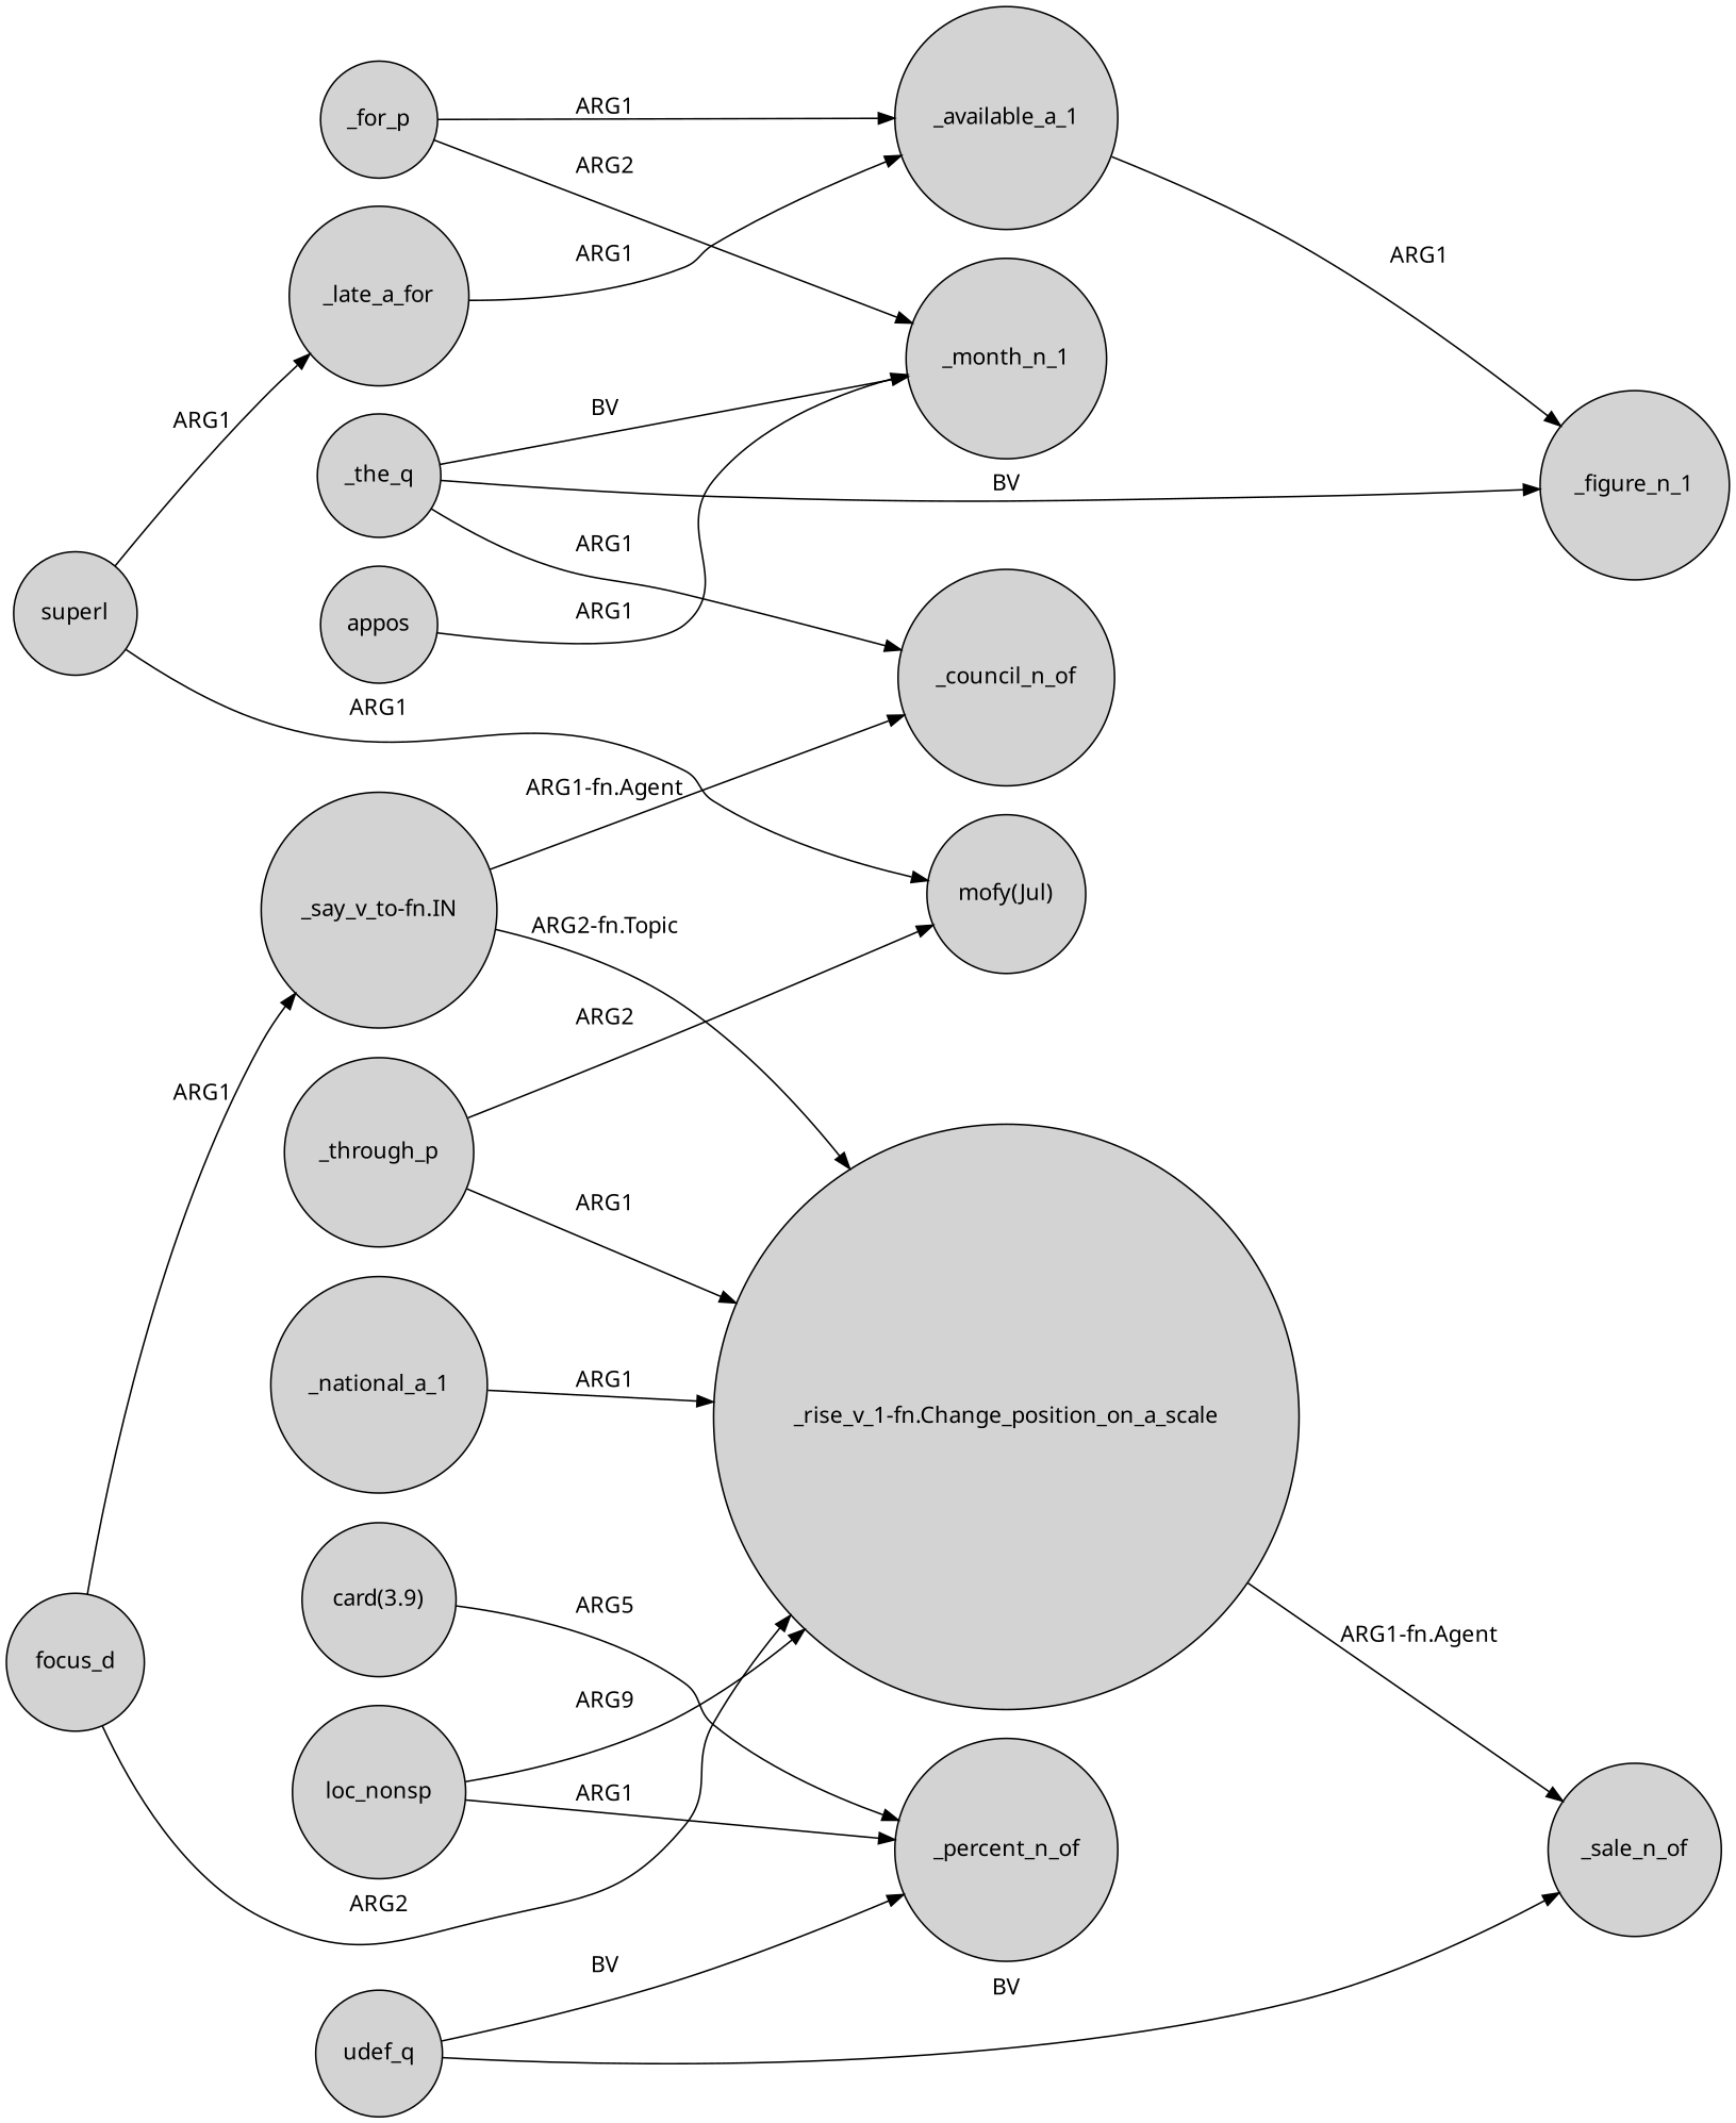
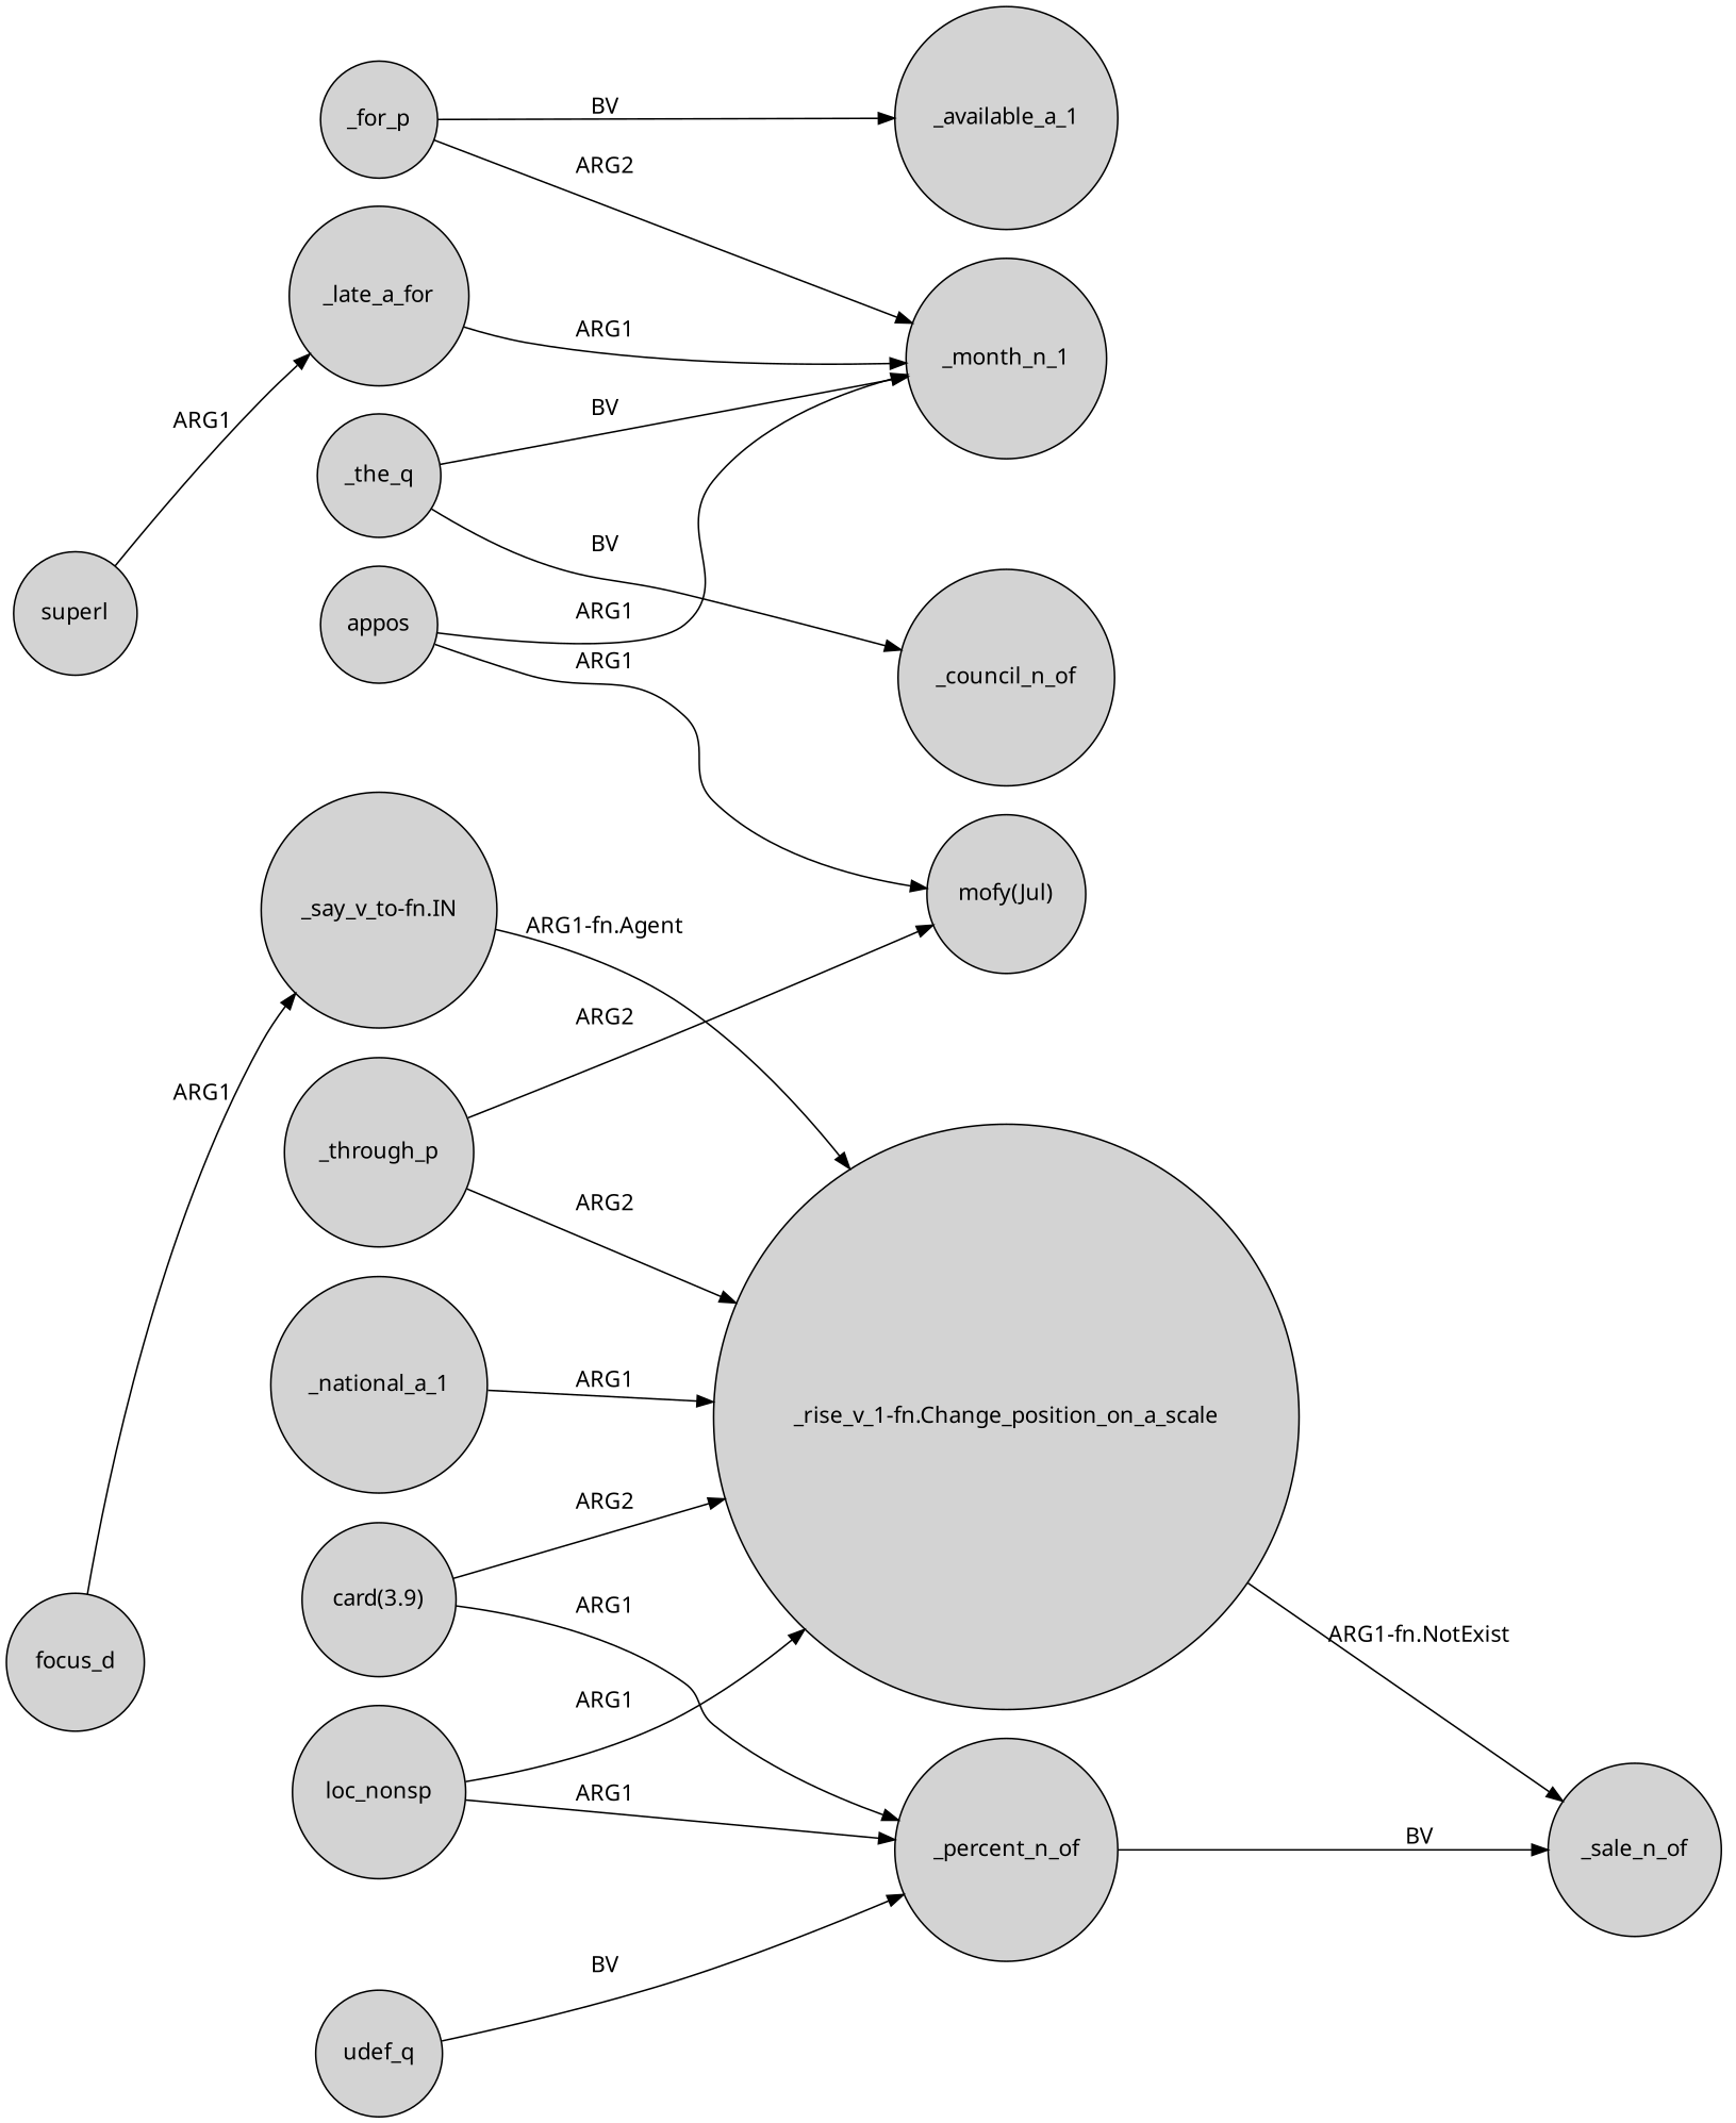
  digraph {
    fontname="Noto Sans"
    rankdir=LR
    node [fontname="Noto Sans" shape=circle style=filled]
    edge [fontname="Noto Sans"]
    _for_p
    _month_n_1
    _available_a_1
-   _figure_n_1
    appos
    "mofy(Jul)"
    _through_p
    "_rise_v_1-fn.Change_position_on_a_scale"
    _sale_n_of
    "card(3.9)"
    _percent_n_of
    superl
    _late_a_for
    _the_q
    _council_n_of
    _national_a_1
    loc_nonsp
    "_say_v_to-fn.IN"
    udef_q
    focus_d
    _for_p -> _month_n_1 [label=ARG2]
-   _for_p -> _available_a_1 [label=ARG1]
-   _available_a_1 -> _figure_n_1 [label=ARG1]
+   _for_p -> _available_a_1 [label=BV]
    appos -> _month_n_1 [label=ARG1]
-   superl -> "mofy(Jul)" [label=ARG1]
+   appos -> "mofy(Jul)" [label=ARG1]
    _through_p -> "mofy(Jul)" [label=ARG2]
-   _through_p -> "_rise_v_1-fn.Change_position_on_a_scale" [label=ARG1]
-   "_rise_v_1-fn.Change_position_on_a_scale" -> _sale_n_of [label="ARG1-fn.Agent"]
-   "card(3.9)" -> _percent_n_of [label=ARG5]
+   _through_p -> "_rise_v_1-fn.Change_position_on_a_scale" [label=ARG2]
+   "_rise_v_1-fn.Change_position_on_a_scale" -> _sale_n_of [label="ARG1-fn.NotExist"]
+   "card(3.9)" -> _percent_n_of [label=ARG1]
    superl -> _late_a_for [label=ARG1]
-   _late_a_for -> _available_a_1 [label=ARG1]
+   _late_a_for -> _month_n_1 [label=ARG1]
    _the_q -> _month_n_1 [label=BV]
-   _the_q -> _figure_n_1 [label=BV]
-   _the_q -> _council_n_of [label=ARG1]
+   _the_q -> _council_n_of [label=BV]
    _national_a_1 -> "_rise_v_1-fn.Change_position_on_a_scale" [label=ARG1]
-   loc_nonsp -> "_rise_v_1-fn.Change_position_on_a_scale" [label=ARG9]
+   loc_nonsp -> "_rise_v_1-fn.Change_position_on_a_scale" [label=ARG1]
    loc_nonsp -> _percent_n_of [label=ARG1]
-   "_say_v_to-fn.IN" -> "_rise_v_1-fn.Change_position_on_a_scale" [label="ARG2-fn.Topic"]
-   "_say_v_to-fn.IN" -> _council_n_of [label="ARG1-fn.Agent"]
-   udef_q -> _sale_n_of [label=BV]
+   "_say_v_to-fn.IN" -> "_rise_v_1-fn.Change_position_on_a_scale" [label="ARG1-fn.Agent"]
+   _percent_n_of -> _sale_n_of [label=BV]
    udef_q -> _percent_n_of [label=BV]
-   focus_d -> "_rise_v_1-fn.Change_position_on_a_scale" [label=ARG2]
+   "card(3.9)" -> "_rise_v_1-fn.Change_position_on_a_scale" [label=ARG2]
    focus_d -> "_say_v_to-fn.IN" [label=ARG1]
  }
